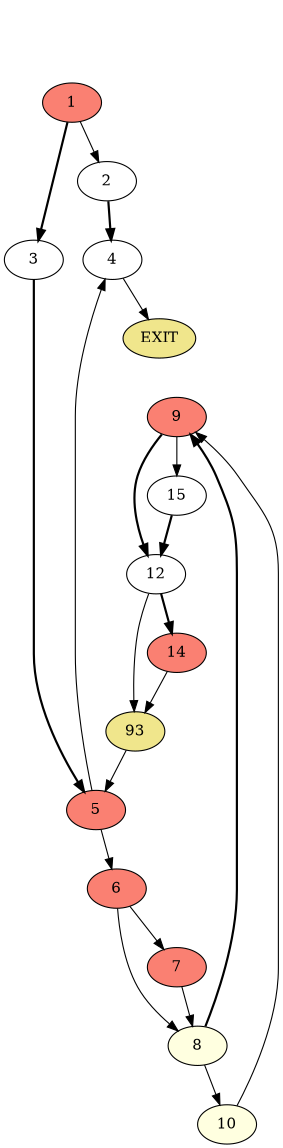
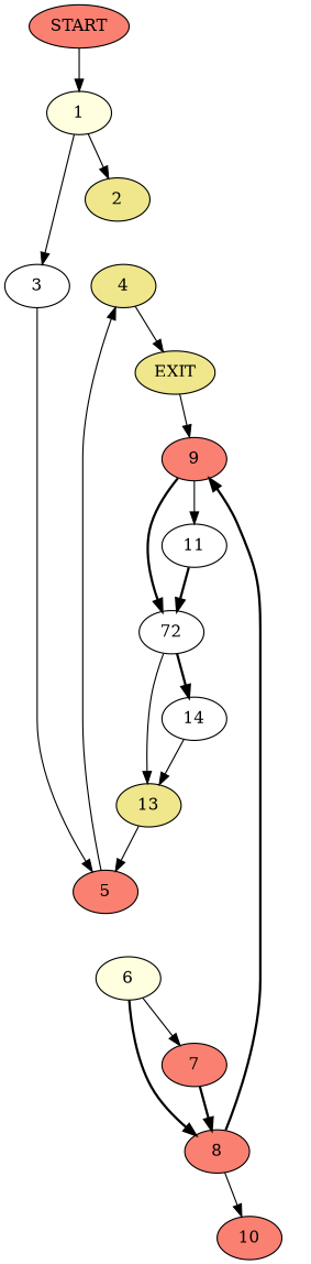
  digraph {
    node [fillcolor=salmon style=filled]
    edge [style=solid]
-   1
-   2 [fillcolor=white]
+   n1 [label=START]
+   1 [fillcolor=lightyellow]
+   2 [fillcolor=khaki]
    3 [fillcolor=white]
    n5 [fillcolor=khaki label=EXIT]
-   4 [fillcolor=white]
+   4 [fillcolor=khaki]
    5
-   6
+   6 [fillcolor=lightyellow]
    7
-   8 [fillcolor=lightyellow]
+   8
    9
-   10 [fillcolor=lightyellow]
-   11 [fillcolor=white label=15]
-   12 [fillcolor=white]
-   13 [fillcolor=khaki label=93]
-   14
+   10
+   11 [fillcolor=white]
+   12 [fillcolor=white label=72]
+   13 [fillcolor=khaki]
+   14 [fillcolor=white]
+   n1 -> 1
    1 -> 2
-   1 -> 3 [style=bold]
-   2 -> 4 [style=bold]
-   3 -> 5 [style=bold]
+   1 -> 3
+   3 -> 5
    4 -> n5
    5 -> 4
-   5 -> 6
    6 -> 7
-   6 -> 8
-   7 -> 8
+   6 -> 8 [style=bold]
+   7 -> 8 [style=bold]
    8 -> 9 [style=bold]
    8 -> 10
    9 -> 11
    9 -> 12 [style=bold]
-   10 -> 9
+   n5 -> 9
    11 -> 12 [style=bold]
    12 -> 13
    12 -> 14 [style=bold]
    13 -> 5
    14 -> 13
  }
